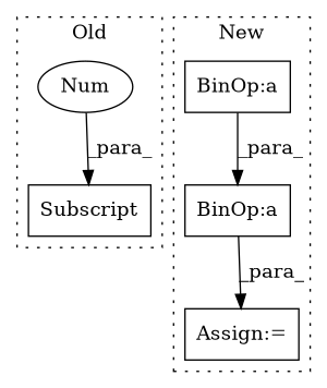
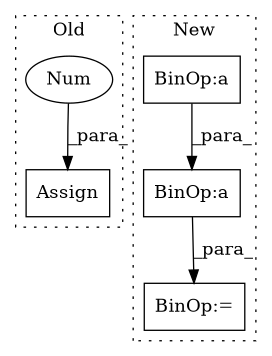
  digraph {
    node [a=82 l=1 shape=box]
-   n1 [a=63 l="12,0" label=Subscript s="2990,0"]
+   n1 [a=63 l="12,0" label=Assign s="2990,0"]
    n2 [a=76 label=Num s=2999 shape=ellipse]
-   n3 [a=68 l=3 label="Assign:=" s=3043]
+   n3 [a=68 l=3 label="BinOp:=" s=3043]
    n4 [label="BinOp:a" s=3078]
    n5 [label="BinOp:a" s=3048]
    subgraph cluster_1 {
      label=Old
      style=dotted
      n1
      n2
    }
    subgraph cluster_2 {
      label=New
      style=dotted
      n3
      n4
      n5
    }
    n2 -> n1 [label=_para_]
    n4 -> n3 [label=_para_]
    n5 -> n4 [label=_para_]
  }
